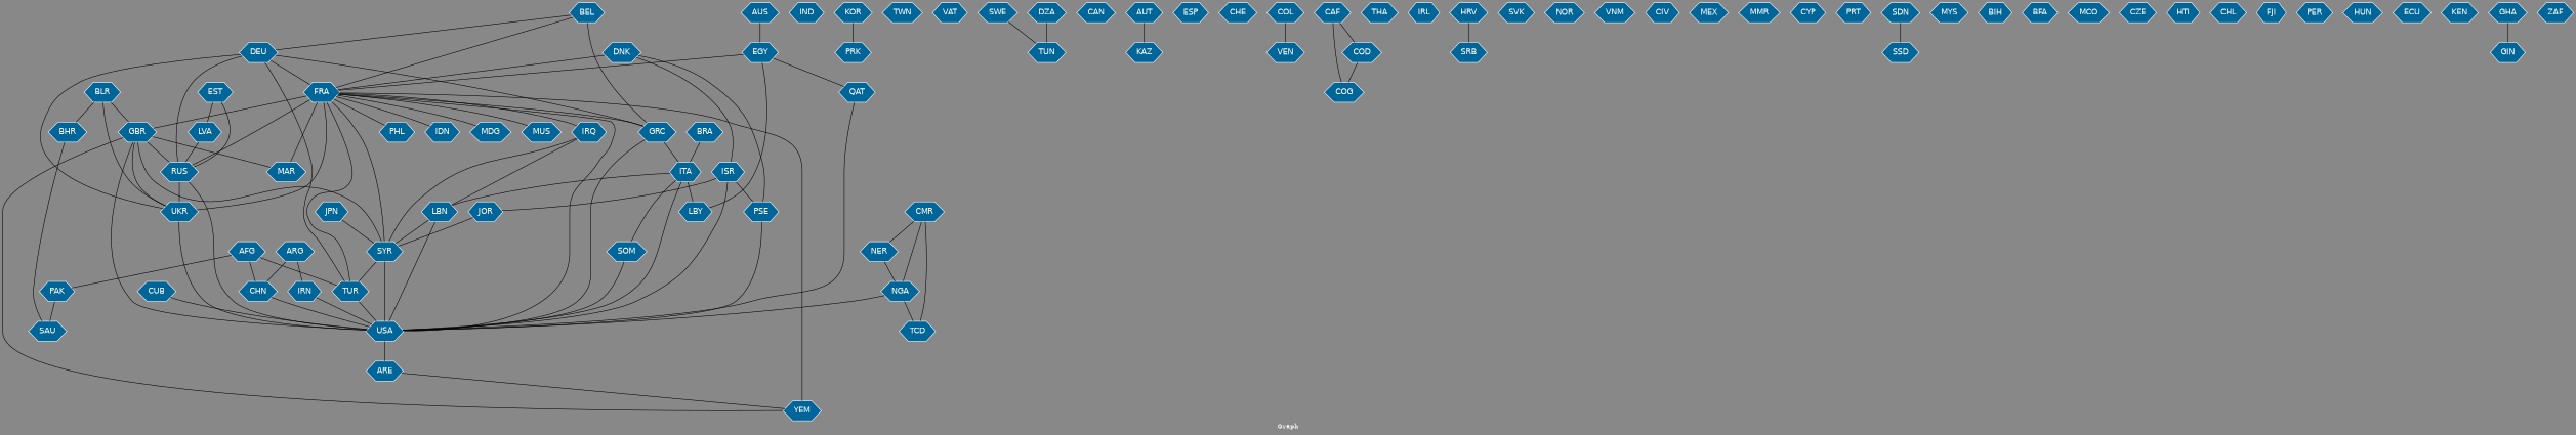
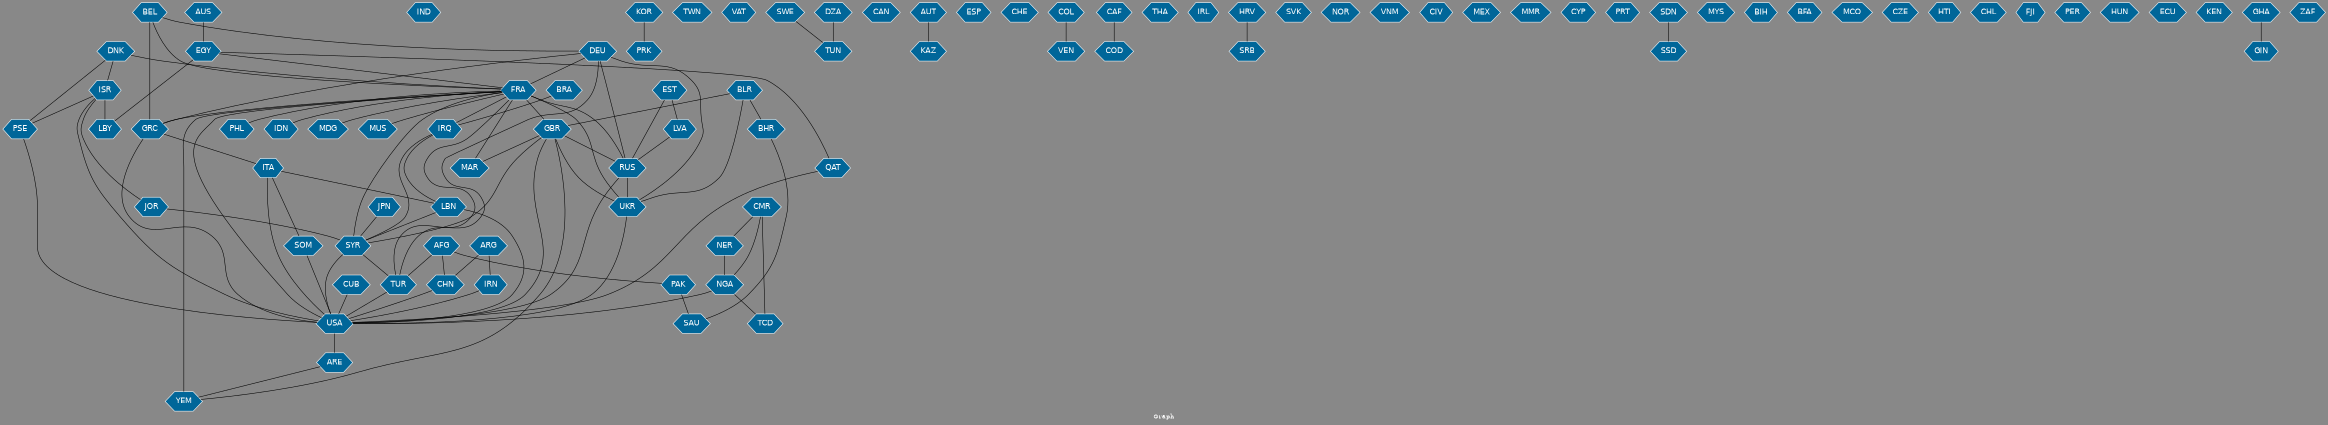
  graph {
    bgcolor="#888888"
    fontcolor=white
    fontsize=12
    label="Graph"
    node [color=white fillcolor="#006699" fontcolor=white fontname=Helvetica shape=hexagon style=filled]
    edge [arrowhead=open color=black fontcolor=white fontname=Courier fontsize=12 weight=1]
    n1 [label=JPN]
    n2 [label=SYR]
    n3 [label=USA]
    n4 [label=TUR]
    n5 [label=ARE]
    n6 [label=ISR]
    n7 [label=PSE]
    n8 [label=JOR]
    n9 [label=YEM]
    n10 [label=GRC]
    n11 [label=ITA]
    n12 [label=LBY]
    n13 [label=SOM]
    n14 [label=LBN]
    n15 [label=NER]
    n16 [label=NGA]
    n17 [label=TCD]
    n18 [label=FRA]
    n19 [label=UKR]
    n20 [label=RUS]
    n21 [label=GBR]
    n22 [label=PHL]
    n23 [label=IDN]
    n24 [label=IRQ]
    n25 [label=MAR]
    n26 [label=MDG]
    n27 [label=MUS]
    n28 [label=CMR]
    n29 [label=DNK]
    n30 [label=QAT]
    n31 [label=EGY]
    n32 [label=IND]
    n33 [label=BRA]
    n34 [label=AFG]
    n35 [label=PAK]
    n36 [label=CHN]
    n37 [label=SAU]
    n38 [label=PRK]
    n39 [label=DEU]
    n40 [label=TWN]
    n41 [label=VAT]
    n42 [label=TUN]
    n43 [label=CAN]
    n44 [label=BEL]
    n45 [label=AUT]
    n46 [label=KAZ]
    n47 [label=CUB]
    n48 [label=ESP]
    n49 [label=CHE]
    n50 [label=IRN]
    n51 [label=VEN]
    n52 [label=CAF]
-   n53 [label=COG]
    n54 [label=COD]
    n55 [label=BLR]
    n56 [label=BHR]
    n57 [label=THA]
    n58 [label=ARG]
    n59 [label=IRL]
    n60 [label=HRV]
    n61 [label=SRB]
    n62 [label=SVK]
    n63 [label=NOR]
    n64 [label=VNM]
    n65 [label=CIV]
    n66 [label=SWE]
    n67 [label=MEX]
    n68 [label=MMR]
    n69 [label=CYP]
    n70 [label=PRT]
    n71 [label=SSD]
    n72 [label=SDN]
    n73 [label=MYS]
    n74 [label=DZA]
    n75 [label=KOR]
    n76 [label=BIH]
    n77 [label=AUS]
    n78 [label=BFA]
    n79 [label=MCO]
    n80 [label=CZE]
    n81 [label=HTI]
    n82 [label=EST]
    n83 [label=LVA]
    n84 [label=CHL]
    n85 [label=FJI]
    n86 [label=PER]
    n87 [label=HUN]
    n88 [label=ECU]
    n89 [label=KEN]
    n90 [label=COL]
    n91 [label=GIN]
    n92 [label=GHA]
    n93 [label=ZAF]
    n1 -- n2
    n2 -- n3 [weight=8]
    n2 -- n4 [weight=5]
    n3 -- n5 [weight=3]
    n4 -- n3 [weight=2]
    n5 -- n9 [weight=2]
    n6 -- n3 [weight=2]
    n6 -- n7 [weight=5]
    n6 -- n8 [weight=2]
    n7 -- n3
    n8 -- n2 [weight=3]
    n10 -- n3 [weight=4]
    n10 -- n11 [weight=2]
    n11 -- n3 [weight=2]
-   n11 -- n12 [weight=9]
+   n6 -- n12 [weight=9]
    n11 -- n13
    n11 -- n14
    n13 -- n3
    n14 -- n2 [weight=2]
    n14 -- n3
    n15 -- n16
    n16 -- n3
    n16 -- n17 [weight=2]
    n18 -- n2 [weight=12]
    n18 -- n3 [weight=2]
    n18 -- n4
    n18 -- n9 [weight=13]
    n18 -- n10 [weight=4]
    n18 -- n19 [weight=28]
    n18 -- n20 [weight=19]
    n18 -- n21 [weight=3]
    n18 -- n22 [weight=2]
    n18 -- n23 [weight=6]
    n18 -- n24 [weight=5]
    n18 -- n25 [weight=6]
    n18 -- n26
    n18 -- n27
    n19 -- n3 [weight=6]
    n20 -- n3 [weight=2]
    n20 -- n19 [weight=44]
    n21 -- n2
    n21 -- n3 [weight=3]
    n21 -- n9 [weight=2]
    n21 -- n19 [weight=4]
    n21 -- n20
    n21 -- n25
    n24 -- n2
    n24 -- n14
    n28 -- n15
    n28 -- n16
    n28 -- n17 [weight=2]
    n29 -- n6 [weight=2]
    n29 -- n7
    n29 -- n18 [weight=9]
    n30 -- n3
    n31 -- n12 [weight=11]
    n31 -- n18 [weight=5]
    n31 -- n30
-   n33 -- n11
+   n33 -- n24
    n34 -- n4
    n34 -- n35
    n34 -- n36
    n35 -- n37
    n36 -- n3
    n39 -- n4
    n39 -- n10 [weight=16]
    n39 -- n18 [weight=19]
    n39 -- n19 [weight=24]
    n39 -- n20 [weight=15]
    n44 -- n10 [weight=12]
    n44 -- n18 [weight=2]
    n44 -- n39 [weight=4]
    n45 -- n46
    n47 -- n3 [weight=2]
    n50 -- n3 [weight=3]
-   n52 -- n53
    n52 -- n54
-   n54 -- n53
    n55 -- n19 [weight=29]
    n55 -- n21
    n55 -- n56 [weight=4]
    n56 -- n37
    n58 -- n36
    n58 -- n50 [weight=2]
    n60 -- n61 [weight=3]
    n66 -- n42
    n72 -- n71 [weight=2]
    n74 -- n42 [weight=2]
    n75 -- n38 [weight=2]
    n77 -- n31 [weight=2]
    n82 -- n20
    n82 -- n83
    n83 -- n20
    n90 -- n51
    n92 -- n91
  }
